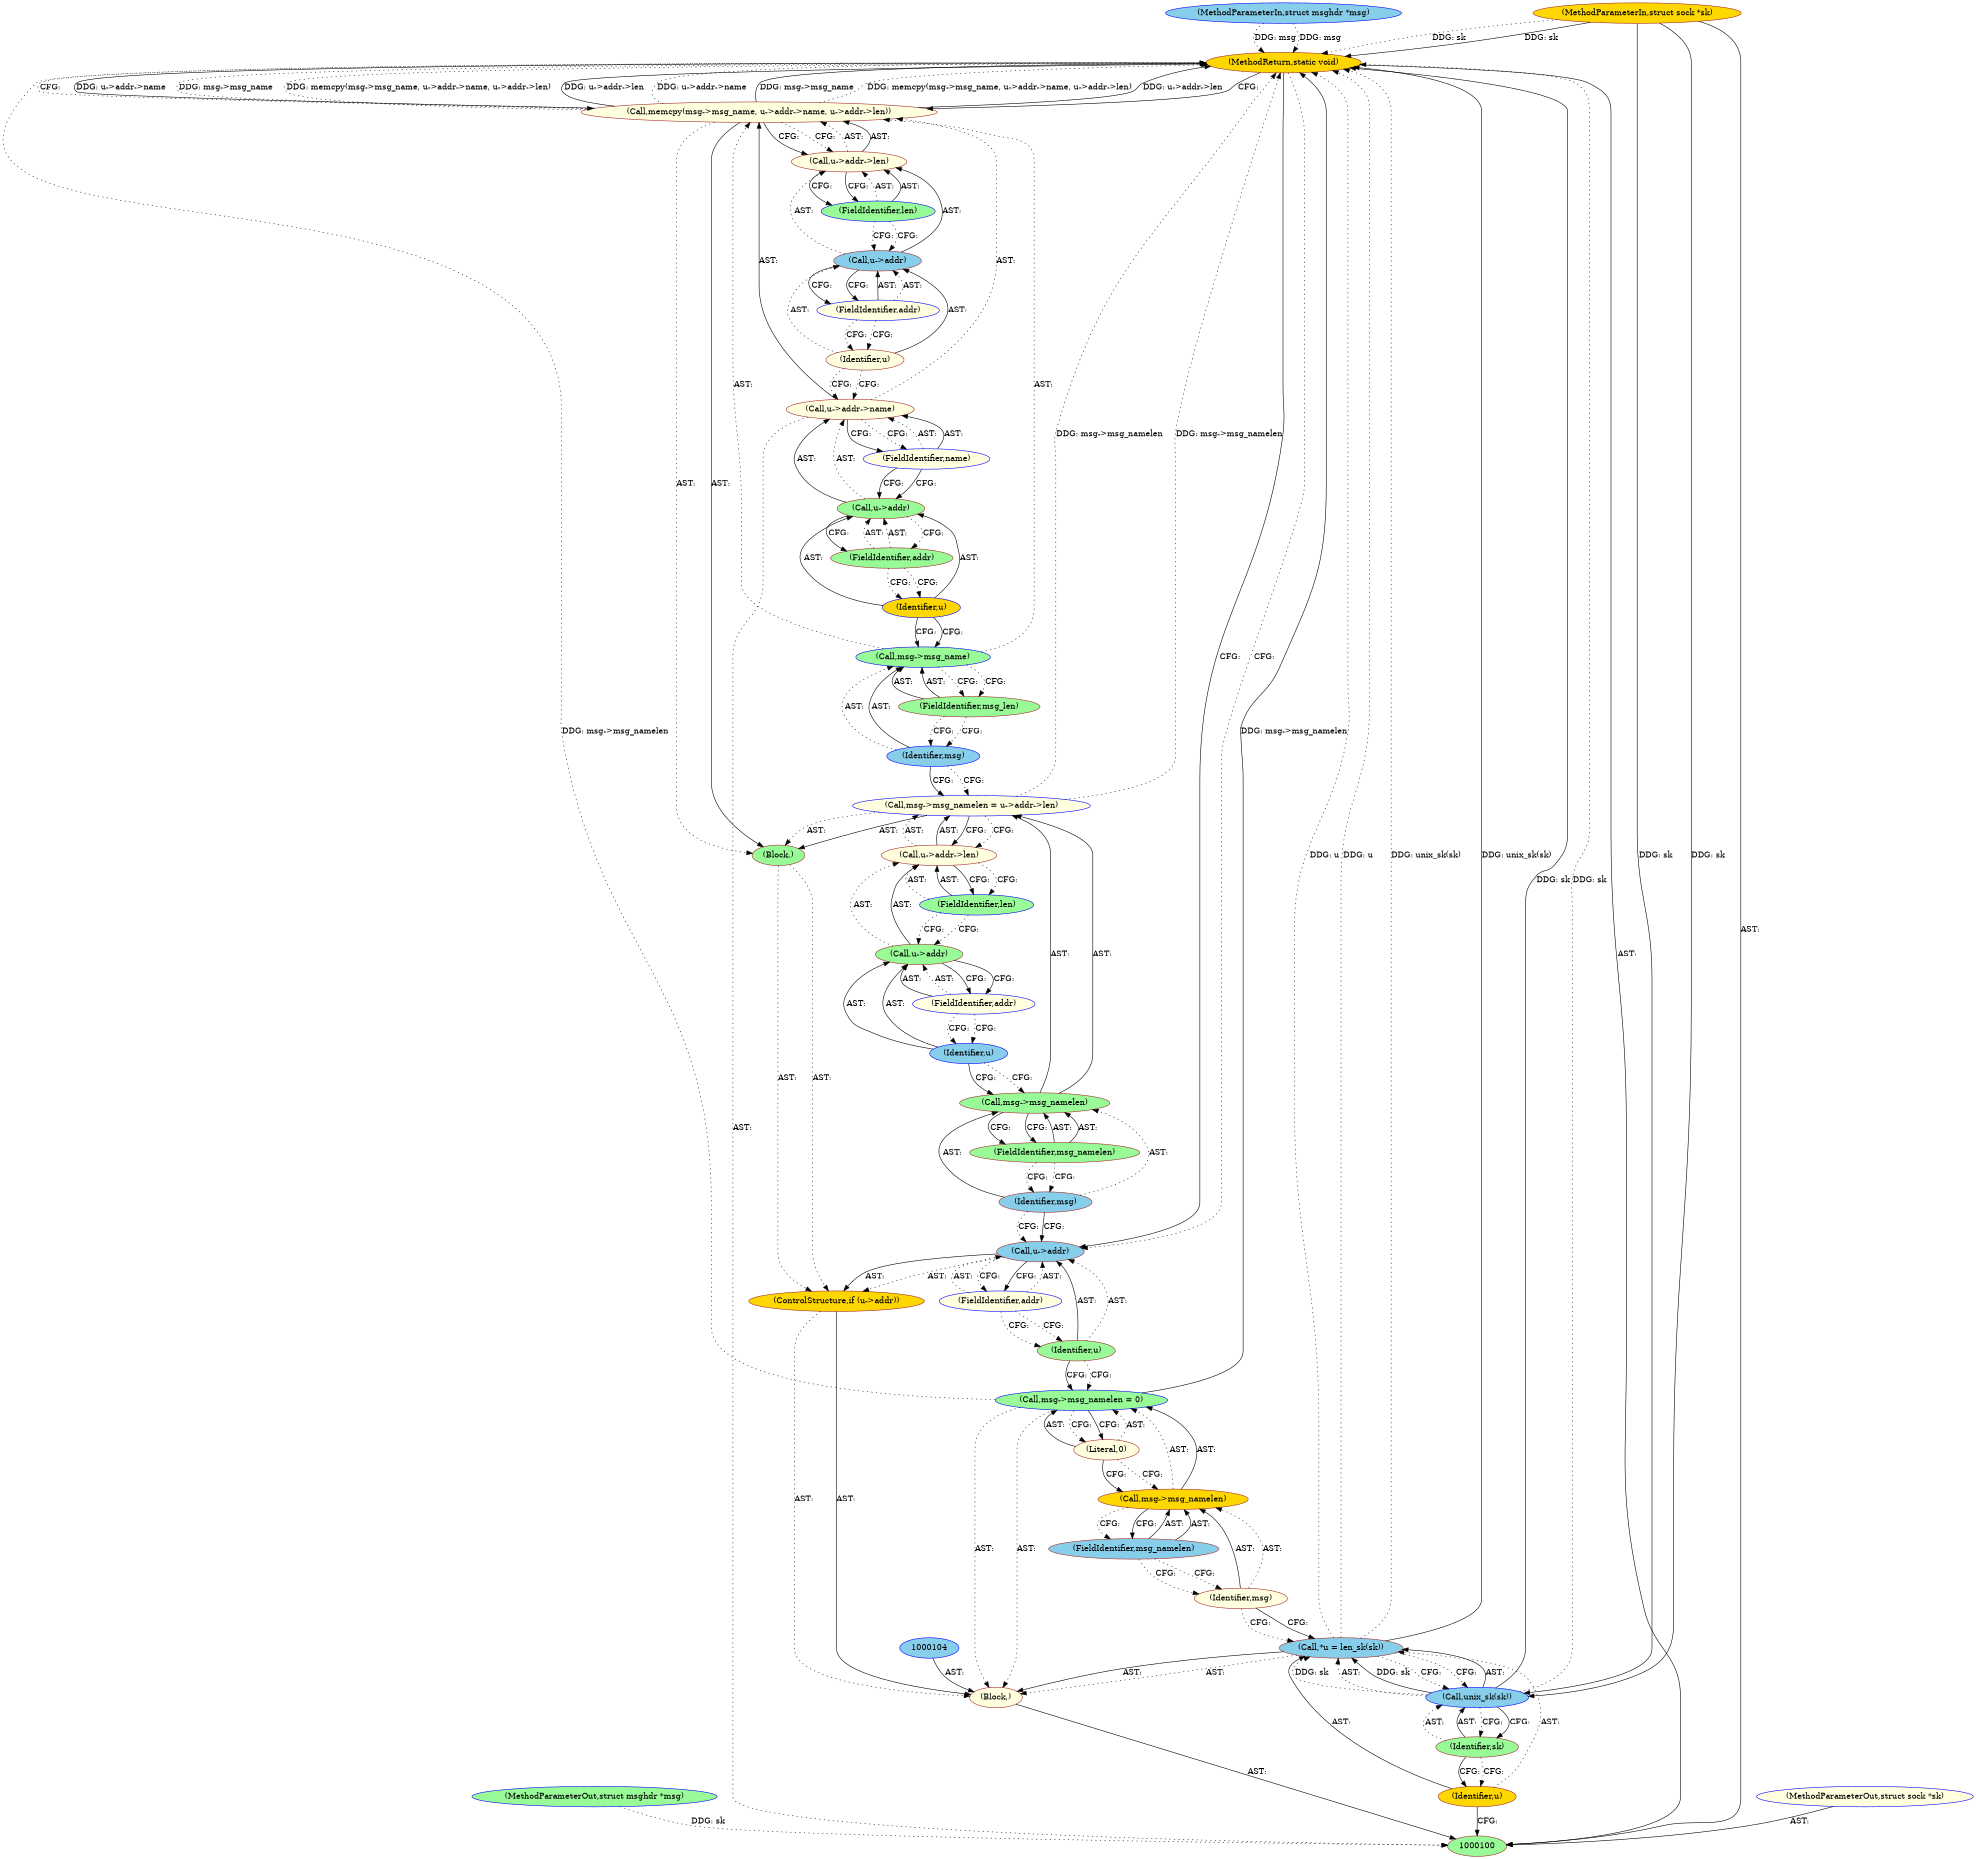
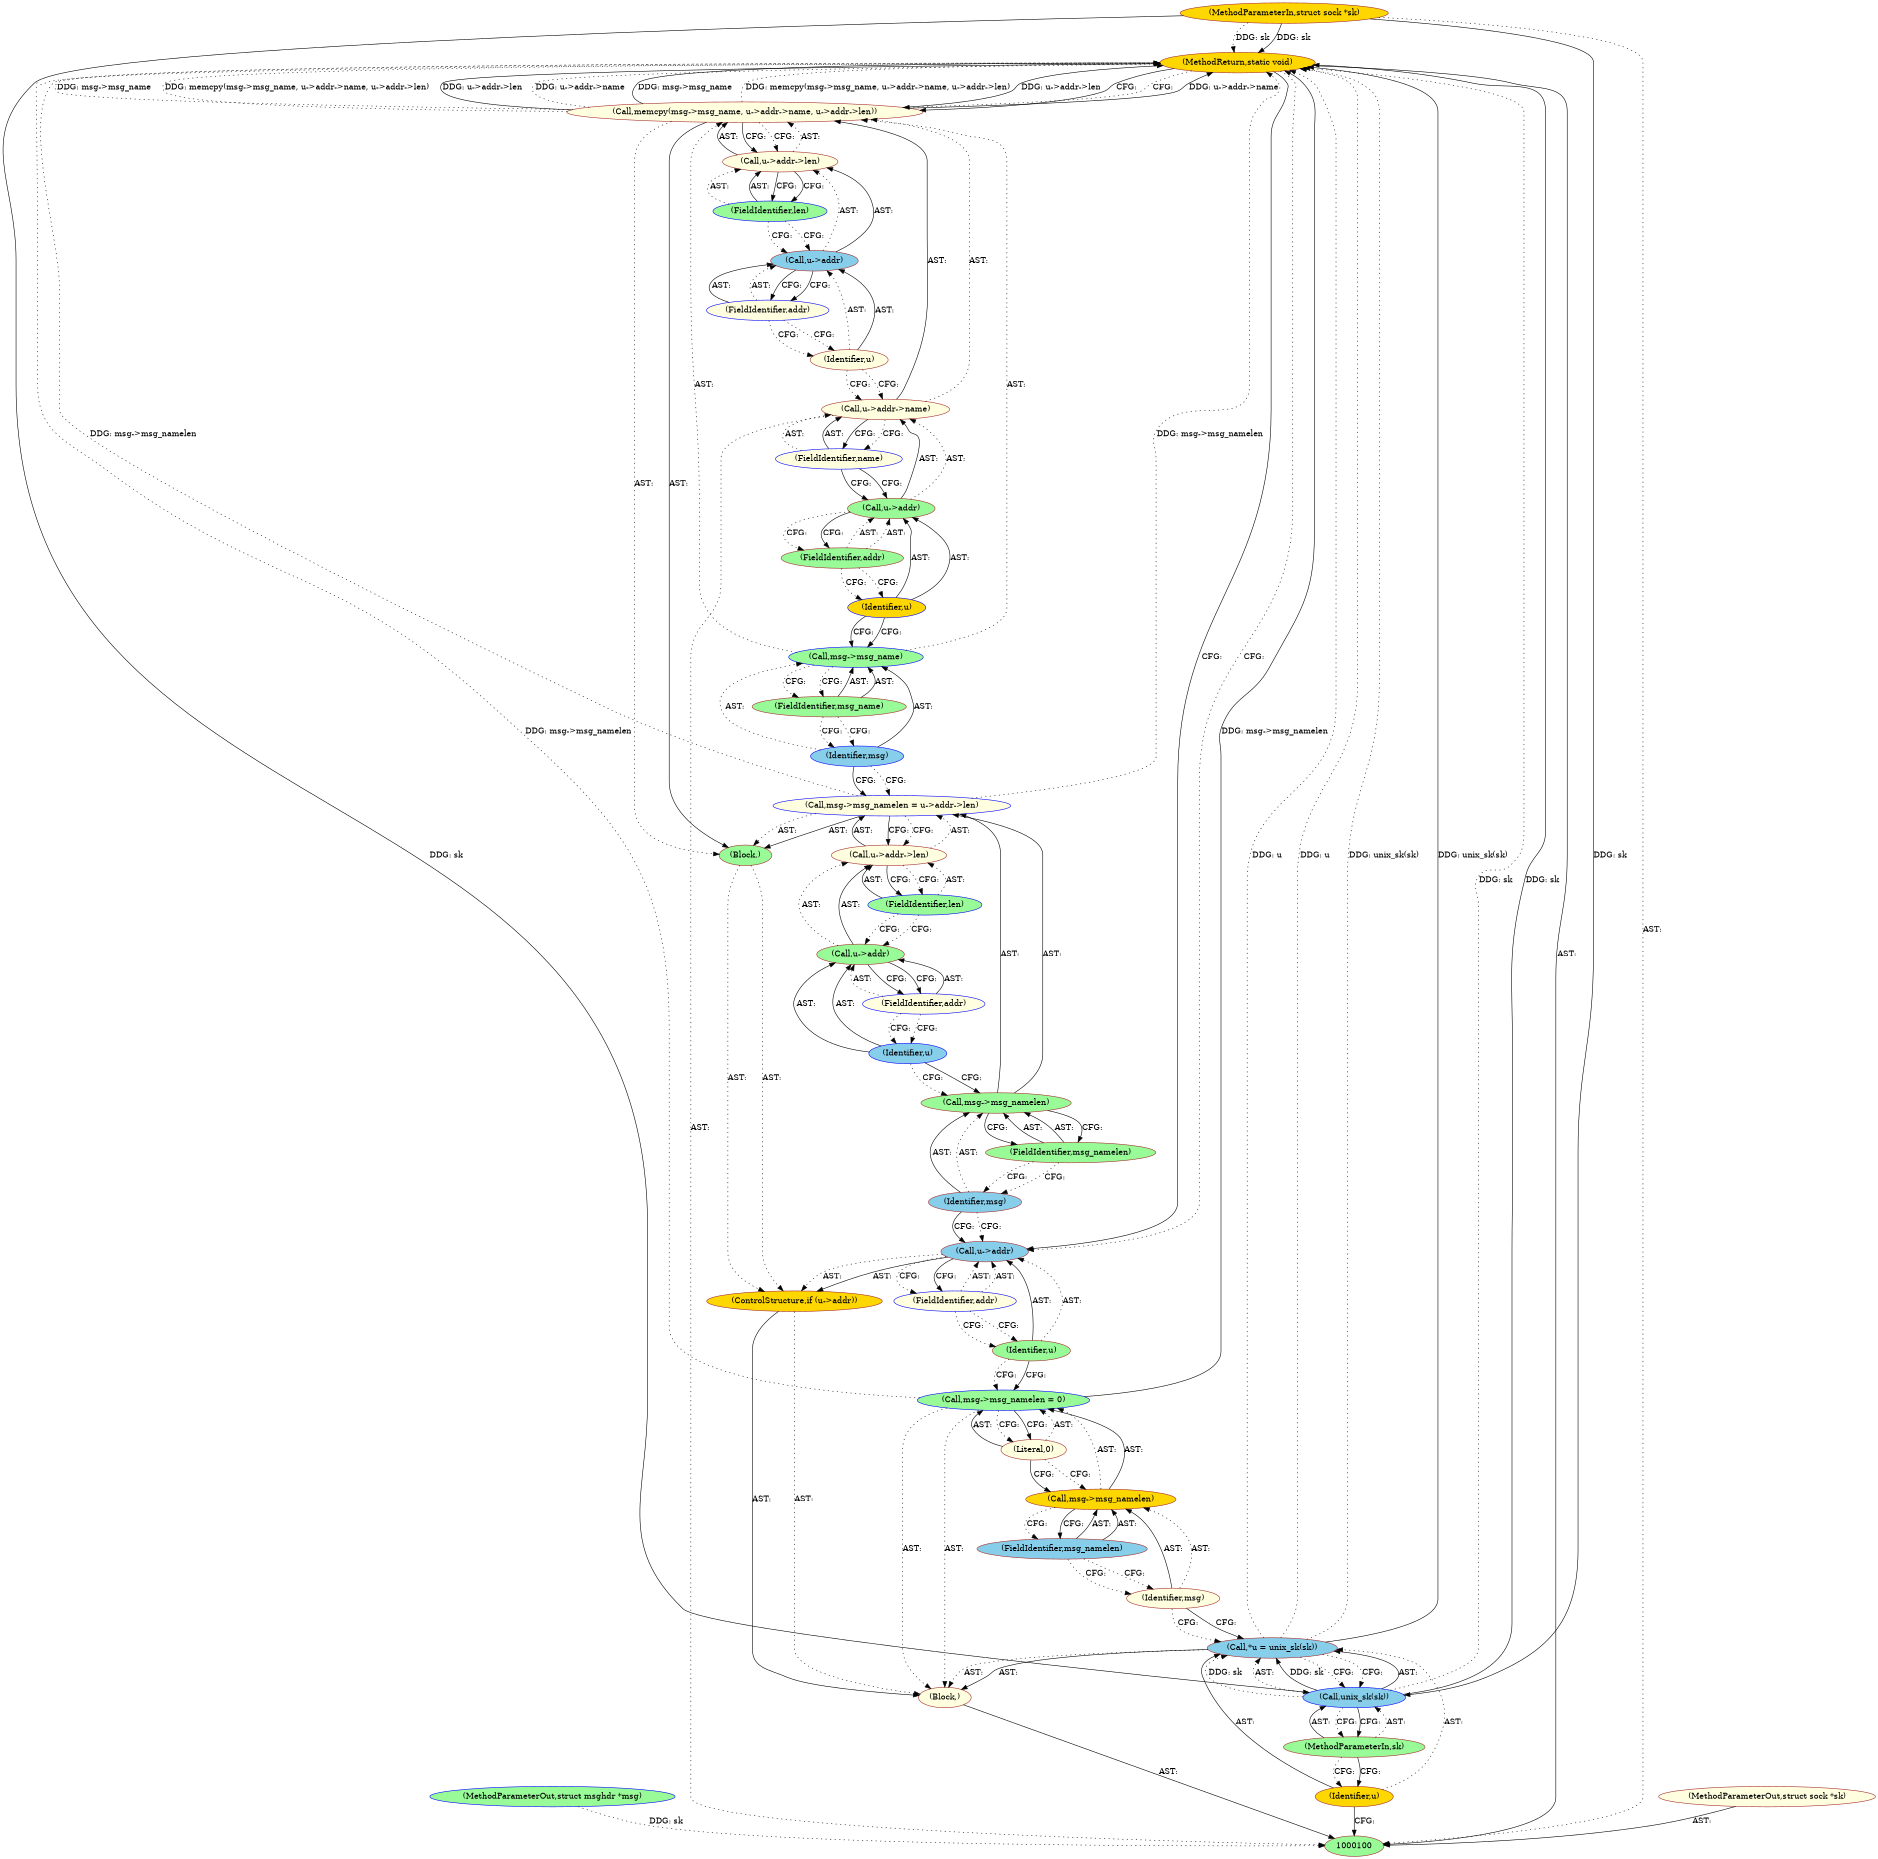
  digraph {
    node [color=brown fillcolor=palegreen style=filled]
    edge [style=dotted]
    n1 [fillcolor=gold label="(MethodReturn,static void)"]
    n2 [fillcolor=skyblue label="(Call,u->addr)"]
    n3 [fillcolor=lightyellow label="(Call,memcpy(msg->msg_name, u->addr->name, u->addr->len))"]
    1000100
    n5 [fillcolor=gold label="(ControlStructure,if (u->addr))"]
    n6 [color=blue fillcolor=lightyellow label="(FieldIdentifier,addr)"]
    n7 [label="(Block,)"]
    n8 [fillcolor=lightyellow label="(Call,u->addr->len)"]
-   n9 [color=blue fillcolor=skyblue label="(MethodParameterIn,struct msghdr *msg)"]
    n10 [color=blue label="(MethodParameterOut,struct msghdr *msg)"]
    n11 [fillcolor=gold label="(MethodParameterIn,struct sock *sk)"]
    n12 [color=blue fillcolor=skyblue label="(Call,unix_sk(sk))"]
-   n13 [fillcolor=skyblue label="(Call,*u = len_sk(sk))"]
-   n14 [label="(Identifier,sk)"]
-   n15 [color=blue fillcolor=lightyellow label="(MethodParameterOut,struct sock *sk)"]
+   n13 [fillcolor=skyblue label="(Call,*u = unix_sk(sk))"]
+   n14 [label="(MethodParameterIn,sk)"]
+   n15 [fillcolor=lightyellow label="(MethodParameterOut,struct sock *sk)"]
    n16 [fillcolor=lightyellow label="(Block,)"]
    n17 [fillcolor=gold label="(Identifier,u)"]
    n18 [color=blue label="(Call,msg->msg_namelen = 0)"]
    n19 [fillcolor=lightyellow label="(Literal,0)"]
    n20 [fillcolor=gold label="(Call,msg->msg_namelen)"]
    n21 [fillcolor=skyblue label="(FieldIdentifier,msg_namelen)"]
    n22 [fillcolor=lightyellow label="(Identifier,msg)"]
    n23 [label="(Identifier,u)"]
    n24 [fillcolor=lightyellow label="(Call,u->addr->len)"]
    n25 [color=blue fillcolor=lightyellow label="(Call,msg->msg_namelen = u->addr->len)"]
    n26 [color=blue label="(FieldIdentifier,len)"]
    n27 [label="(Call,u->addr)"]
    n28 [color=blue fillcolor=lightyellow label="(FieldIdentifier,addr)"]
    n29 [color=blue fillcolor=skyblue label="(Identifier,u)"]
    n30 [label="(Call,msg->msg_namelen)"]
    n31 [label="(FieldIdentifier,msg_namelen)"]
    n32 [fillcolor=skyblue label="(Identifier,msg)"]
    n33 [color=blue label="(Call,msg->msg_name)"]
-   n34 [label="(FieldIdentifier,msg_len)"]
+   n34 [label="(FieldIdentifier,msg_name)"]
    n35 [color=blue fillcolor=skyblue label="(Identifier,msg)"]
    n36 [fillcolor=lightyellow label="(Call,u->addr->name)"]
    n37 [color=blue fillcolor=lightyellow label="(FieldIdentifier,name)"]
    n38 [label="(Call,u->addr)"]
    n39 [label="(FieldIdentifier,addr)"]
    n40 [color=blue fillcolor=gold label="(Identifier,u)"]
    n41 [color=blue label="(FieldIdentifier,len)"]
    n42 [fillcolor=skyblue label="(Call,u->addr)"]
    n43 [color=blue fillcolor=lightyellow label="(FieldIdentifier,addr)"]
    n44 [fillcolor=lightyellow label="(Identifier,u)"]
-   1000104 [color=blue fillcolor=skyblue]
    n1 -> n2 [label="CFG: " style=solid]
    n1 -> n2 [label="CFG: "]
    n1 -> n3 [label="CFG: " style=solid]
    n1 -> n3 [label="CFG: "]
    n1 -> 1000100 [label="AST: " style=solid]
    n2 -> n5 [label="AST: " style=solid]
    n2 -> n5 [label="AST: "]
    n2 -> n6 [label="CFG: "]
    n2 -> n6 [label="CFG: " style=solid]
    n3 -> n1 [label="DDG: u->addr->name" style=solid]
    n3 -> n1 [label="DDG: msg->msg_name"]
    n3 -> n1 [label="DDG: memcpy(msg->msg_name, u->addr->name, u->addr->len)"]
    n3 -> n1 [label="DDG: u->addr->len" style=solid]
    n3 -> n1 [label="DDG: u->addr->name"]
    n3 -> n1 [label="DDG: msg->msg_name" style=solid]
    n3 -> n1 [label="DDG: memcpy(msg->msg_name, u->addr->name, u->addr->len)"]
    n3 -> n1 [label="DDG: u->addr->len" style=solid]
    n3 -> n7 [label="AST: " style=solid]
    n3 -> n7 [label="AST: "]
    n3 -> n8 [label="CFG: " style=solid]
    n3 -> n8 [label="CFG: "]
    n5 -> n16 [label="AST: " style=solid]
    n5 -> n16 [label="AST: "]
    n6 -> n2 [label="AST: "]
    n6 -> n2 [label="AST: "]
    n6 -> n23 [label="CFG: "]
    n6 -> n23 [label="CFG: "]
    n7 -> n5 [label="AST: "]
    n7 -> n5 [label="AST: "]
    n8 -> n3 [label="AST: "]
    n8 -> n3 [label="AST: " style=solid]
    n8 -> n41 [label="CFG: " style=solid]
    n8 -> n41 [label="CFG: " style=solid]
-   n9 -> n1 [label="DDG: msg"]
-   n9 -> n1 [label="DDG: msg"]
    n10 -> 1000100 [label="DDG: sk"]
    n11 -> n1 [label="DDG: sk" style=solid]
    n11 -> n1 [label="DDG: sk"]
-   n11 -> 1000100 [label="AST: " style=solid]
+   n11 -> 1000100 [label="AST: "]
    n11 -> n12 [label="DDG: sk" style=solid]
    n11 -> n12 [label="DDG: sk" style=solid]
    n12 -> n1 [label="DDG: sk"]
    n12 -> n1 [label="DDG: sk" style=solid]
    n12 -> n13 [label="AST: " style=solid]
    n12 -> n13 [label="DDG: sk"]
    n12 -> n13 [label="AST: "]
    n12 -> n13 [label="DDG: sk" style=solid]
    n12 -> n14 [label="CFG: "]
    n12 -> n14 [label="CFG: " style=solid]
    n13 -> n1 [label="DDG: unix_sk(sk)" style=solid]
    n13 -> n1 [label="DDG: u"]
    n13 -> n1 [label="DDG: unix_sk(sk)"]
    n13 -> n1 [label="DDG: u"]
    n13 -> n12 [label="CFG: "]
    n13 -> n12 [label="CFG: "]
    n13 -> n16 [label="AST: "]
    n13 -> n16 [label="AST: " style=solid]
    n14 -> n12 [label="AST: "]
    n14 -> n12 [label="AST: " style=solid]
    n14 -> n17 [label="CFG: " style=solid]
    n14 -> n17 [label="CFG: "]
    n15 -> 1000100 [label="AST: " style=solid]
    n16 -> 1000100 [label="AST: " style=solid]
    n17 -> 1000100 [label="CFG: " style=solid]
    n17 -> n13 [label="AST: "]
    n17 -> n13 [label="AST: " style=solid]
    n18 -> n1 [label="DDG: msg->msg_namelen"]
    n18 -> n1 [label="DDG: msg->msg_namelen" style=solid]
    n18 -> n16 [label="AST: "]
    n18 -> n16 [label="AST: "]
    n18 -> n19 [label="CFG: "]
    n18 -> n19 [label="CFG: " style=solid]
    n19 -> n18 [label="AST: "]
    n19 -> n18 [label="AST: " style=solid]
    n19 -> n20 [label="CFG: "]
    n19 -> n20 [label="CFG: " style=solid]
    n20 -> n18 [label="AST: "]
    n20 -> n18 [label="AST: " style=solid]
    n20 -> n21 [label="CFG: "]
    n20 -> n21 [label="CFG: " style=solid]
    n21 -> n20 [label="AST: " style=solid]
    n21 -> n20 [label="AST: " style=solid]
    n21 -> n22 [label="CFG: "]
    n21 -> n22 [label="CFG: "]
    n22 -> n13 [label="CFG: "]
    n22 -> n13 [label="CFG: " style=solid]
    n22 -> n20 [label="AST: " style=solid]
    n22 -> n20 [label="AST: "]
    n23 -> n2 [label="AST: "]
    n23 -> n2 [label="AST: " style=solid]
    n23 -> n18 [label="CFG: " style=solid]
    n23 -> n18 [label="CFG: "]
    n24 -> n25 [label="AST: "]
    n24 -> n25 [label="AST: " style=solid]
    n24 -> n26 [label="CFG: " style=solid]
    n24 -> n26 [label="CFG: "]
    n25 -> n1 [label="DDG: msg->msg_namelen"]
    n25 -> n1 [label="DDG: msg->msg_namelen"]
    n25 -> n7 [label="AST: "]
    n25 -> n7 [label="AST: " style=solid]
    n25 -> n24 [label="CFG: " style=solid]
    n25 -> n24 [label="CFG: "]
    n26 -> n24 [label="AST: "]
    n26 -> n24 [label="AST: " style=solid]
    n26 -> n27 [label="CFG: "]
    n26 -> n27 [label="CFG: "]
    n27 -> n24 [label="AST: "]
    n27 -> n24 [label="AST: " style=solid]
    n27 -> n28 [label="CFG: " style=solid]
    n27 -> n28 [label="CFG: " style=solid]
    n28 -> n27 [label="AST: " style=solid]
    n28 -> n27 [label="AST: "]
    n28 -> n29 [label="CFG: "]
    n28 -> n29 [label="CFG: "]
    n29 -> n27 [label="AST: " style=solid]
    n29 -> n27 [label="AST: " style=solid]
    n29 -> n30 [label="CFG: "]
    n29 -> n30 [label="CFG: " style=solid]
    n30 -> n25 [label="AST: " style=solid]
    n30 -> n25 [label="AST: " style=solid]
    n30 -> n31 [label="CFG: " style=solid]
    n30 -> n31 [label="CFG: " style=solid]
    n31 -> n30 [label="AST: " style=solid]
    n31 -> n30 [label="AST: " style=solid]
    n31 -> n32 [label="CFG: "]
    n31 -> n32 [label="CFG: "]
    n32 -> n2 [label="CFG: "]
    n32 -> n2 [label="CFG: " style=solid]
    n32 -> n30 [label="AST: "]
    n32 -> n30 [label="AST: " style=solid]
    n33 -> n3 [label="AST: "]
    n33 -> n3 [label="AST: "]
    n33 -> n34 [label="CFG: "]
    n33 -> n34 [label="CFG: "]
    n34 -> n33 [label="AST: " style=solid]
    n34 -> n33 [label="AST: " style=solid]
    n34 -> n35 [label="CFG: "]
    n34 -> n35 [label="CFG: "]
    n35 -> n25 [label="CFG: "]
    n35 -> n25 [label="CFG: " style=solid]
    n35 -> n33 [label="AST: " style=solid]
    n35 -> n33 [label="AST: "]
    n36 -> n3 [label="AST: "]
    n36 -> n3 [label="AST: " style=solid]
    n36 -> 1000100 [label="AST: "]
    n36 -> n37 [label="CFG: " style=solid]
    n36 -> n37 [label="CFG: "]
    n37 -> n36 [label="AST: "]
    n37 -> n36 [label="AST: " style=solid]
    n37 -> n38 [label="CFG: " style=solid]
    n37 -> n38 [label="CFG: " style=solid]
    n38 -> n36 [label="AST: " style=solid]
    n38 -> n36 [label="AST: "]
    n38 -> n39 [label="CFG: "]
    n38 -> n39 [label="CFG: " style=solid]
    n39 -> n38 [label="AST: "]
    n39 -> n38 [label="AST: "]
    n39 -> n40 [label="CFG: "]
    n39 -> n40 [label="CFG: "]
    n40 -> n33 [label="CFG: " style=solid]
    n40 -> n33 [label="CFG: " style=solid]
    n40 -> n38 [label="AST: " style=solid]
    n40 -> n38 [label="AST: " style=solid]
    n41 -> n8 [label="AST: "]
    n41 -> n8 [label="AST: " style=solid]
    n41 -> n42 [label="CFG: "]
    n41 -> n42 [label="CFG: "]
    n42 -> n8 [label="AST: " style=solid]
    n42 -> n8 [label="AST: "]
    n42 -> n43 [label="CFG: " style=solid]
    n42 -> n43 [label="CFG: " style=solid]
    n43 -> n42 [label="AST: " style=solid]
    n43 -> n42 [label="AST: "]
    n43 -> n44 [label="CFG: "]
    n43 -> n44 [label="CFG: "]
    n44 -> n36 [label="CFG: "]
    n44 -> n36 [label="CFG: "]
    n44 -> n42 [label="AST: " style=solid]
    n44 -> n42 [label="AST: "]
-   1000104 -> n16 [label="AST: " style=solid]
  }
